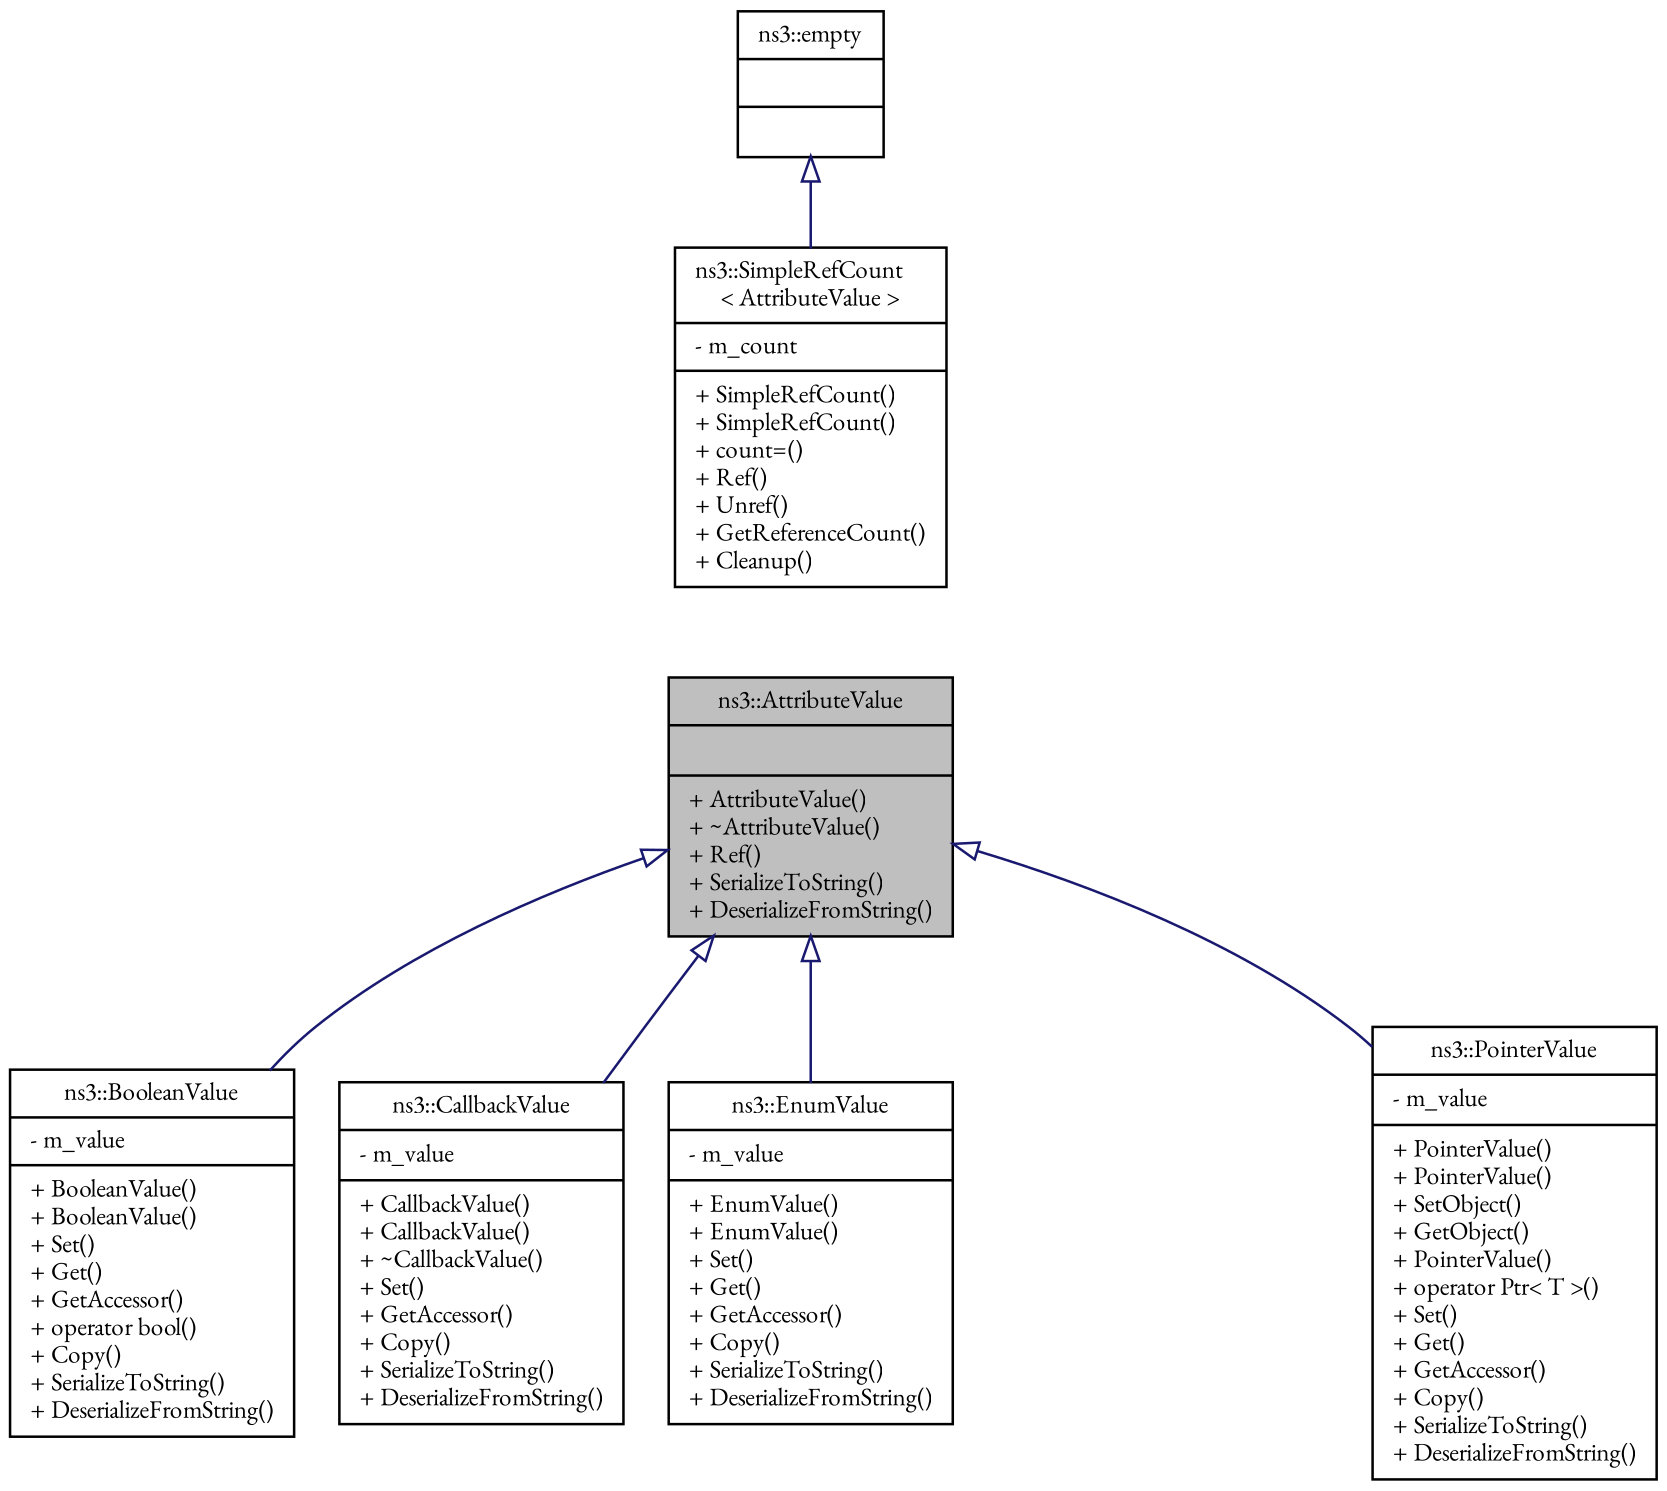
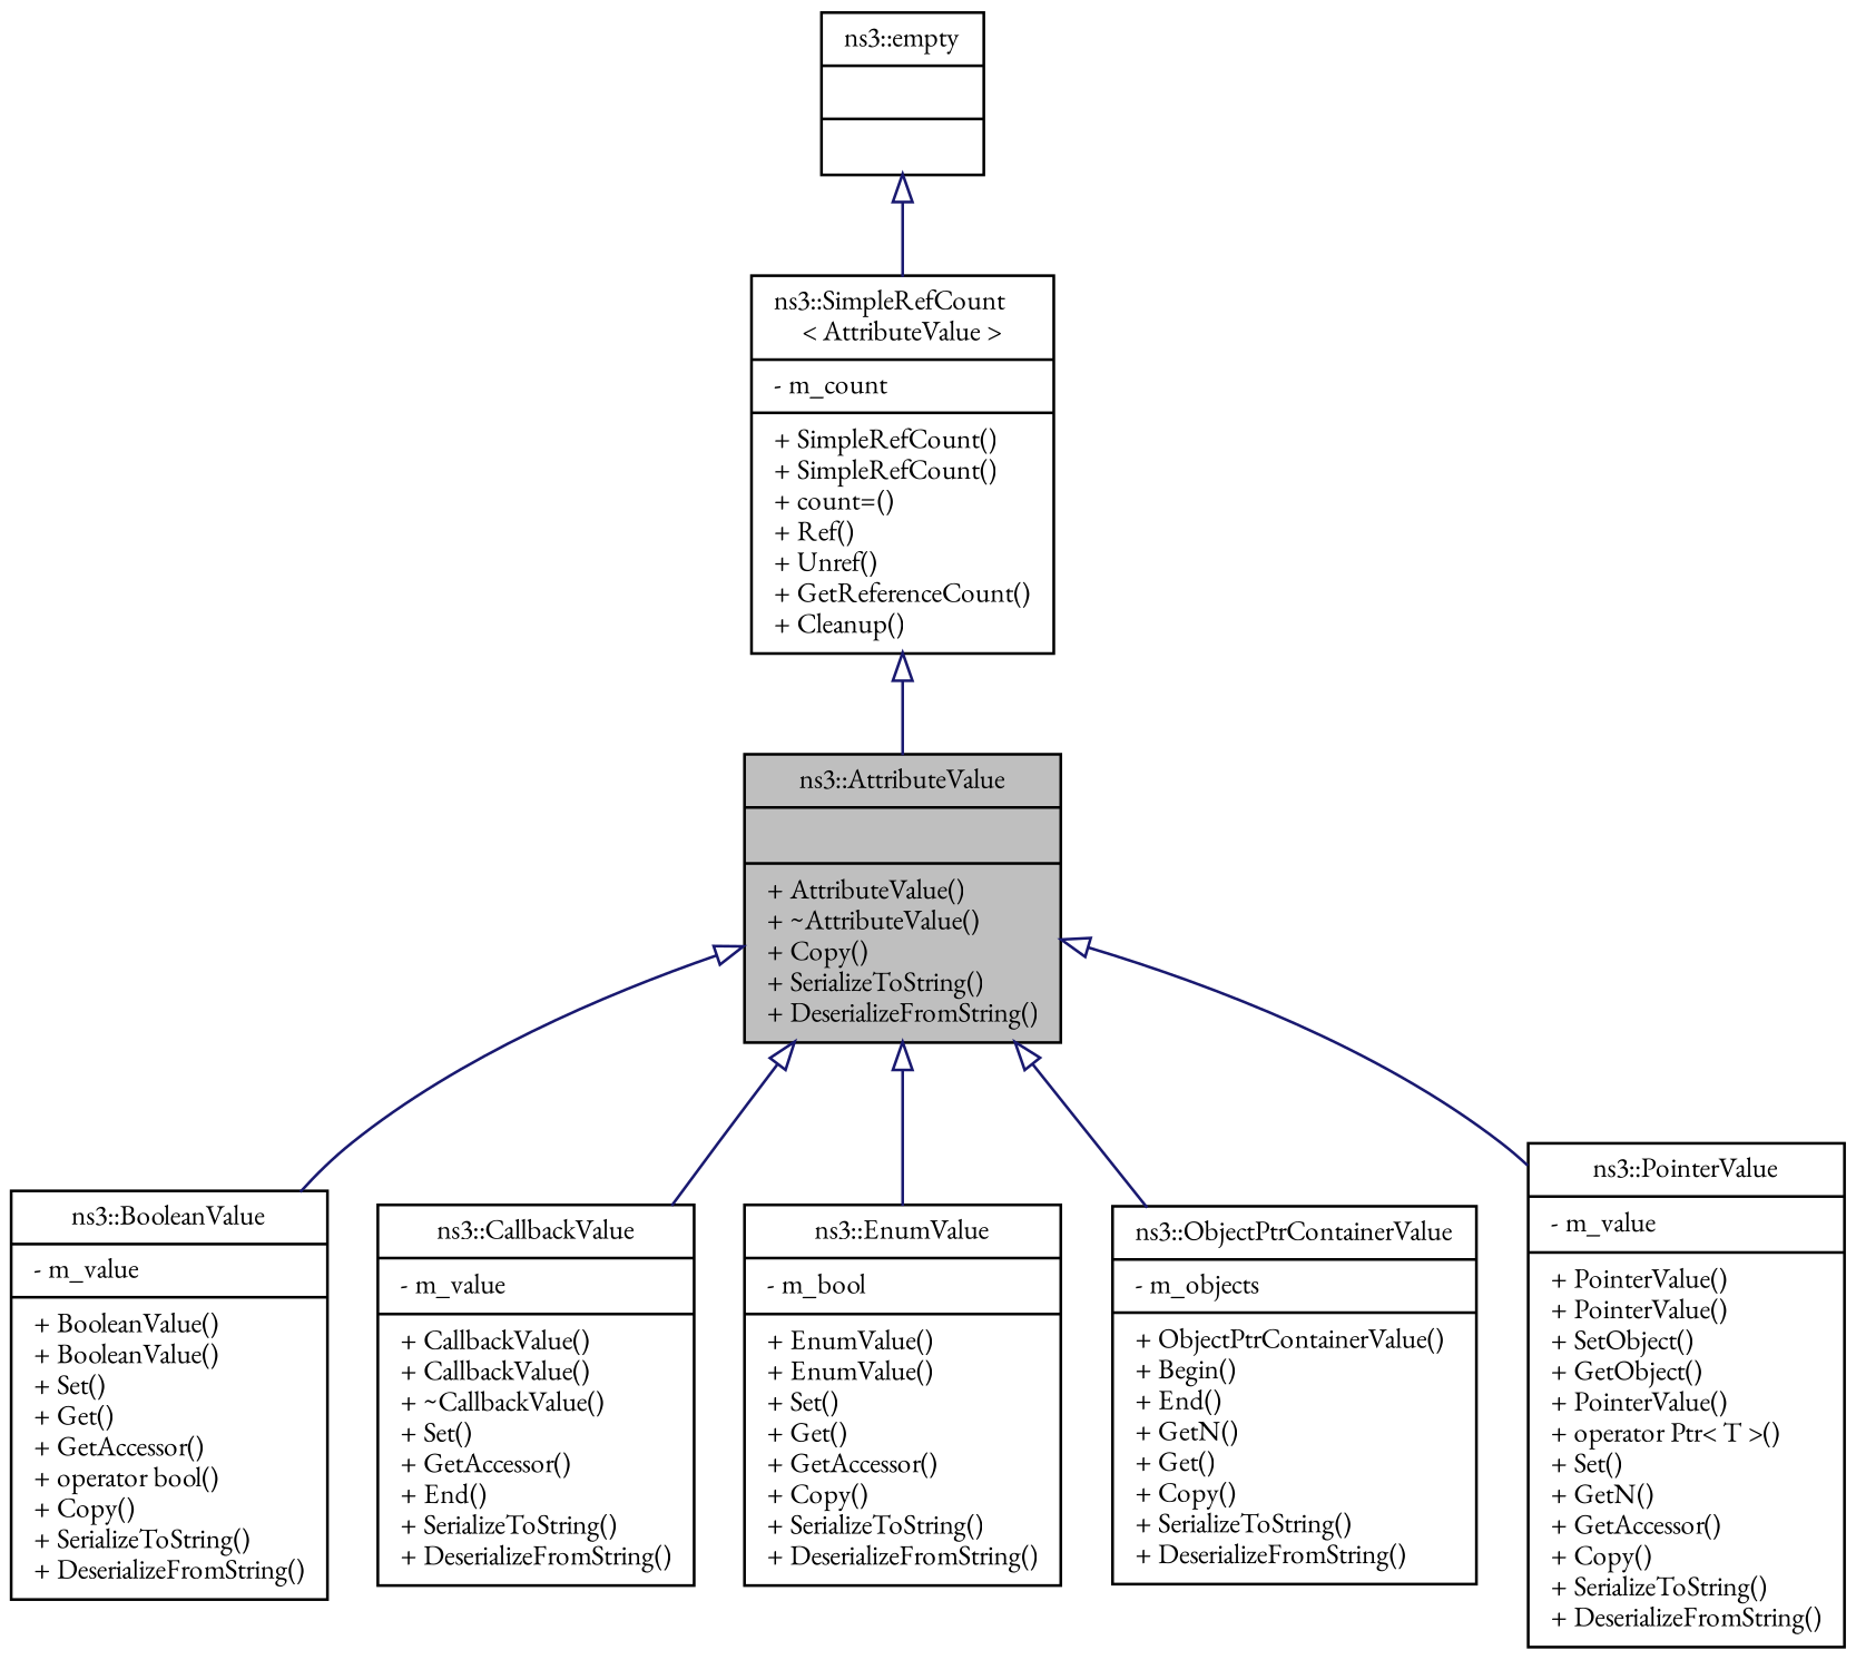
  digraph {
    fontname="EB Garamond"
    node [color=black fillcolor=white fontname="EB Garamond" fontsize=10 shape=record style=filled]
    edge [arrowtail=onormal color=midnightblue dir=back fontname="EB Garamond" fontsize=10 labelfontname=Helvetica labelfontsize=10 style=solid]
-   n1 [fillcolor=grey75 fontcolor=black height=0.2 label="{ns3::AttributeValue\n||+ AttributeValue()\l+ ~AttributeValue()\l+ Ref()\l+ SerializeToString()\l+ DeserializeFromString()\l}" width=0.4]
+   n1 [fillcolor=grey75 fontcolor=black height=0.2 label="{ns3::AttributeValue\n||+ AttributeValue()\l+ ~AttributeValue()\l+ Copy()\l+ SerializeToString()\l+ DeserializeFromString()\l}" width=0.4]
    n2 [height=0.2 label="{ns3::BooleanValue\n|- m_value\l|+ BooleanValue()\l+ BooleanValue()\l+ Set()\l+ Get()\l+ GetAccessor()\l+ operator bool()\l+ Copy()\l+ SerializeToString()\l+ DeserializeFromString()\l}" width=0.4]
-   n3 [height=0.2 label="{ns3::CallbackValue\n|- m_value\l|+ CallbackValue()\l+ CallbackValue()\l+ ~CallbackValue()\l+ Set()\l+ GetAccessor()\l+ Copy()\l+ SerializeToString()\l+ DeserializeFromString()\l}" width=0.4]
-   n4 [height=0.2 label="{ns3::EnumValue\n|- m_value\l|+ EnumValue()\l+ EnumValue()\l+ Set()\l+ Get()\l+ GetAccessor()\l+ Copy()\l+ SerializeToString()\l+ DeserializeFromString()\l}" width=0.4]
-   n6 [height=0.2 label="{ns3::PointerValue\n|- m_value\l|+ PointerValue()\l+ PointerValue()\l+ SetObject()\l+ GetObject()\l+ PointerValue()\l+ operator Ptr\< T \>()\l+ Set()\l+ Get()\l+ GetAccessor()\l+ Copy()\l+ SerializeToString()\l+ DeserializeFromString()\l}" width=0.4]
+   n3 [height=0.2 label="{ns3::CallbackValue\n|- m_value\l|+ CallbackValue()\l+ CallbackValue()\l+ ~CallbackValue()\l+ Set()\l+ GetAccessor()\l+ End()\l+ SerializeToString()\l+ DeserializeFromString()\l}" width=0.4]
+   n4 [height=0.2 label="{ns3::EnumValue\n|- m_bool\l|+ EnumValue()\l+ EnumValue()\l+ Set()\l+ Get()\l+ GetAccessor()\l+ Copy()\l+ SerializeToString()\l+ DeserializeFromString()\l}" width=0.4]
+   n5 [height=0.2 label="{ns3::ObjectPtrContainerValue\n|- m_objects\l|+ ObjectPtrContainerValue()\l+ Begin()\l+ End()\l+ GetN()\l+ Get()\l+ Copy()\l+ SerializeToString()\l+ DeserializeFromString()\l}" width=0.4]
+   n6 [height=0.2 label="{ns3::PointerValue\n|- m_value\l|+ PointerValue()\l+ PointerValue()\l+ SetObject()\l+ GetObject()\l+ PointerValue()\l+ operator Ptr\< T \>()\l+ Set()\l+ GetN()\l+ GetAccessor()\l+ Copy()\l+ SerializeToString()\l+ DeserializeFromString()\l}" width=0.4]
    n7 [height=0.2 label="{ns3::SimpleRefCount\l\< AttributeValue \>\n|- m_count\l|+ SimpleRefCount()\l+ SimpleRefCount()\l+ count=()\l+ Ref()\l+ Unref()\l+ GetReferenceCount()\l+ Cleanup()\l}" width=0.4]
    n8 [height=0.2 label="{ns3::empty\n||}" width=0.4]
    n1 -> n2
    n1 -> n3
    n1 -> n4
+   n1 -> n5
    n1 -> n6
+   n7 -> n1
    n8 -> n7
  }
